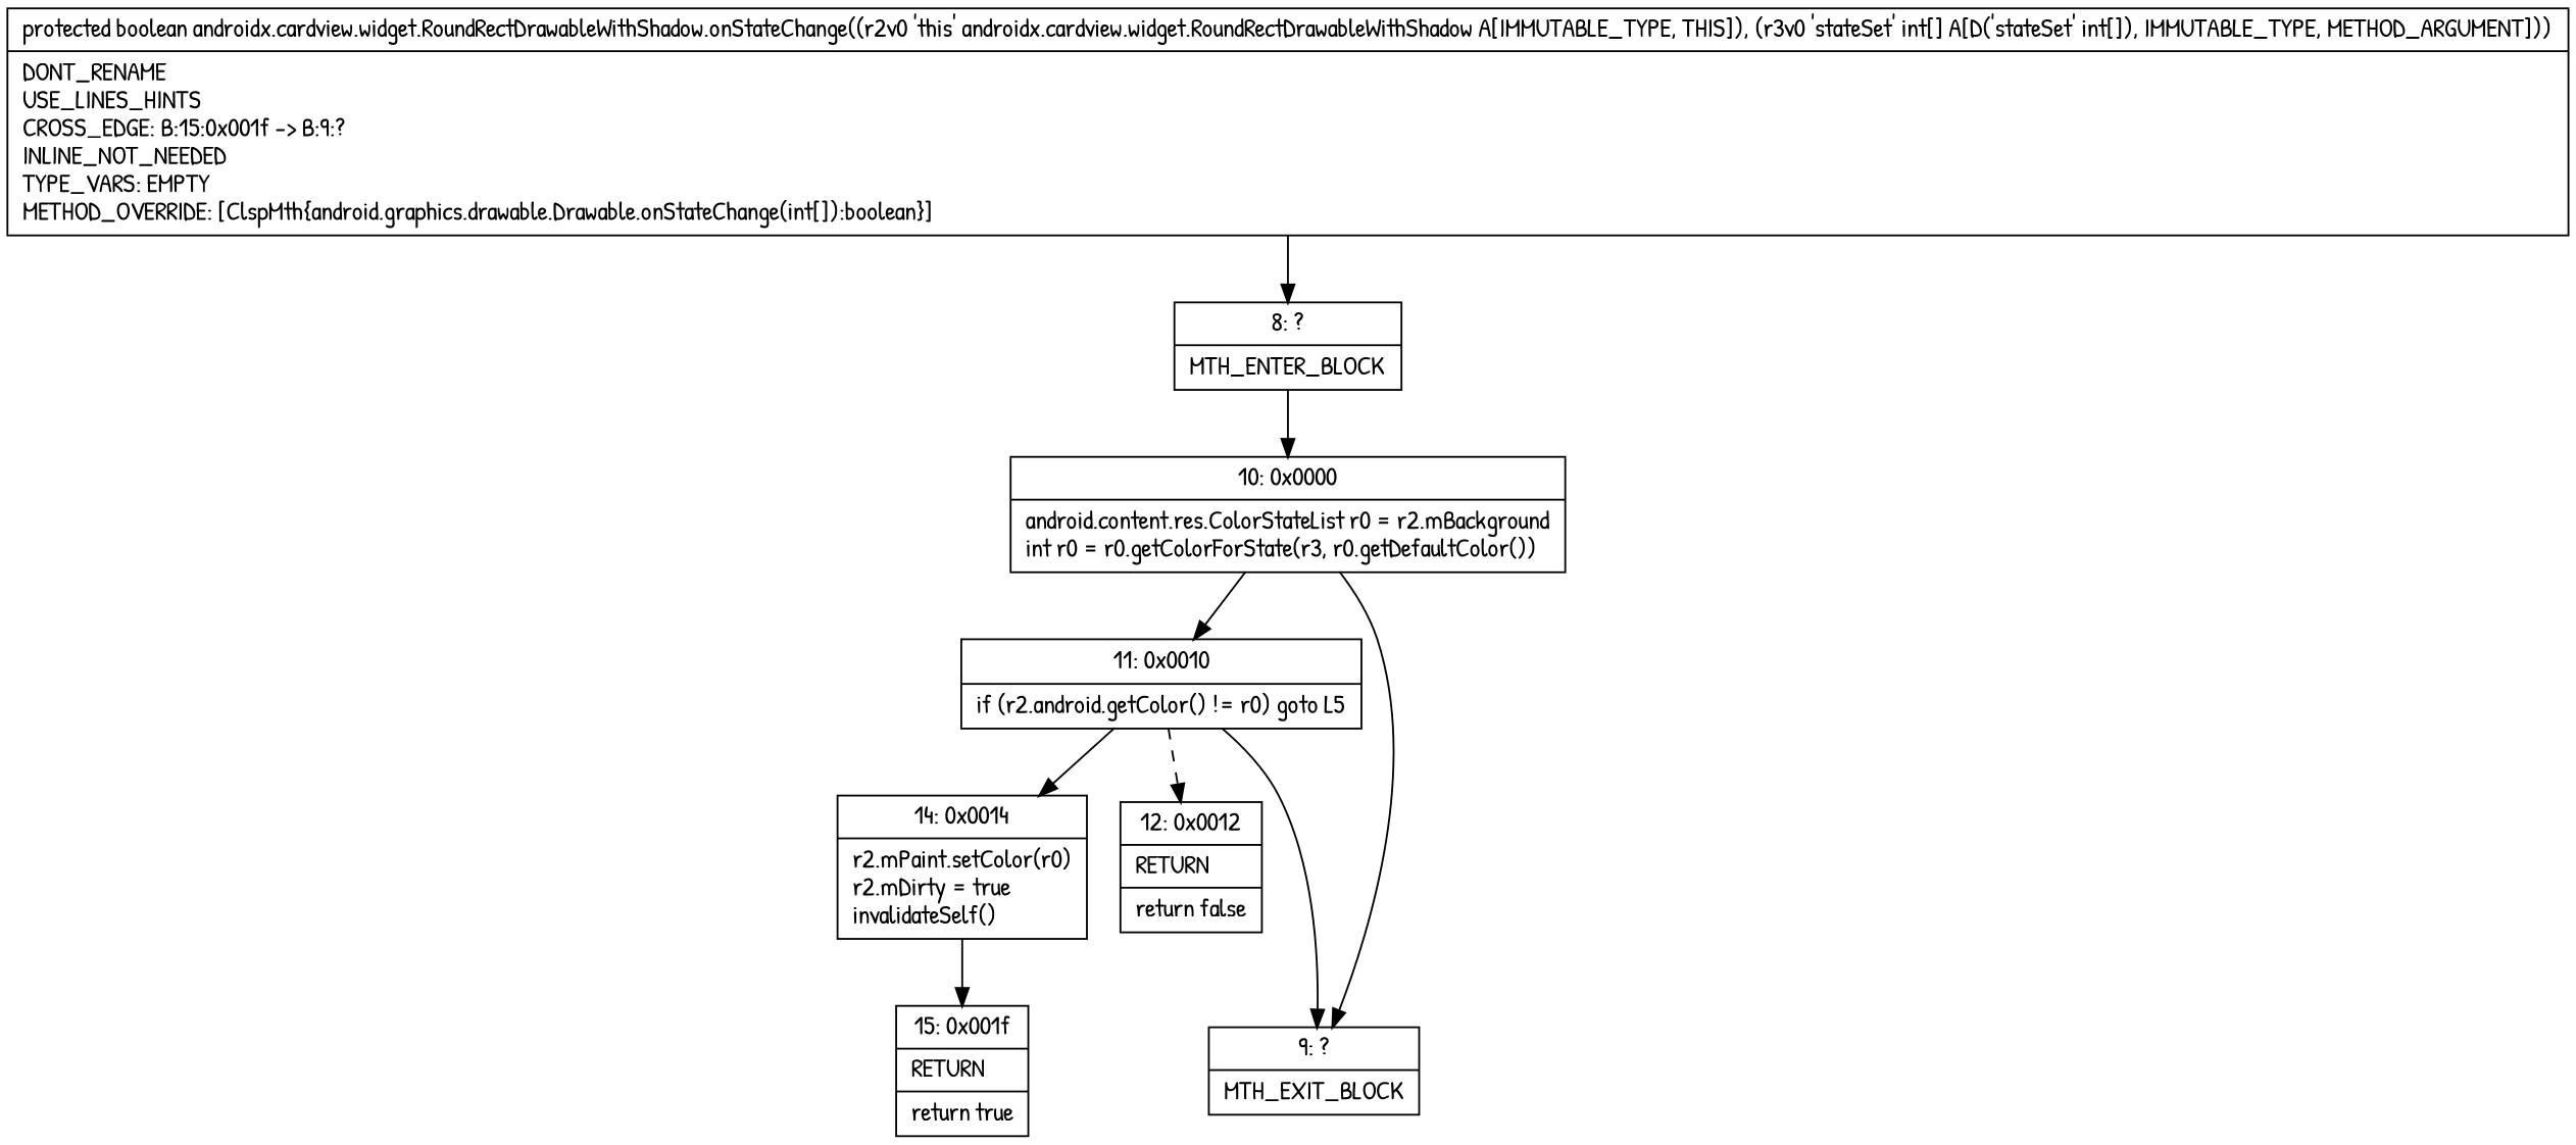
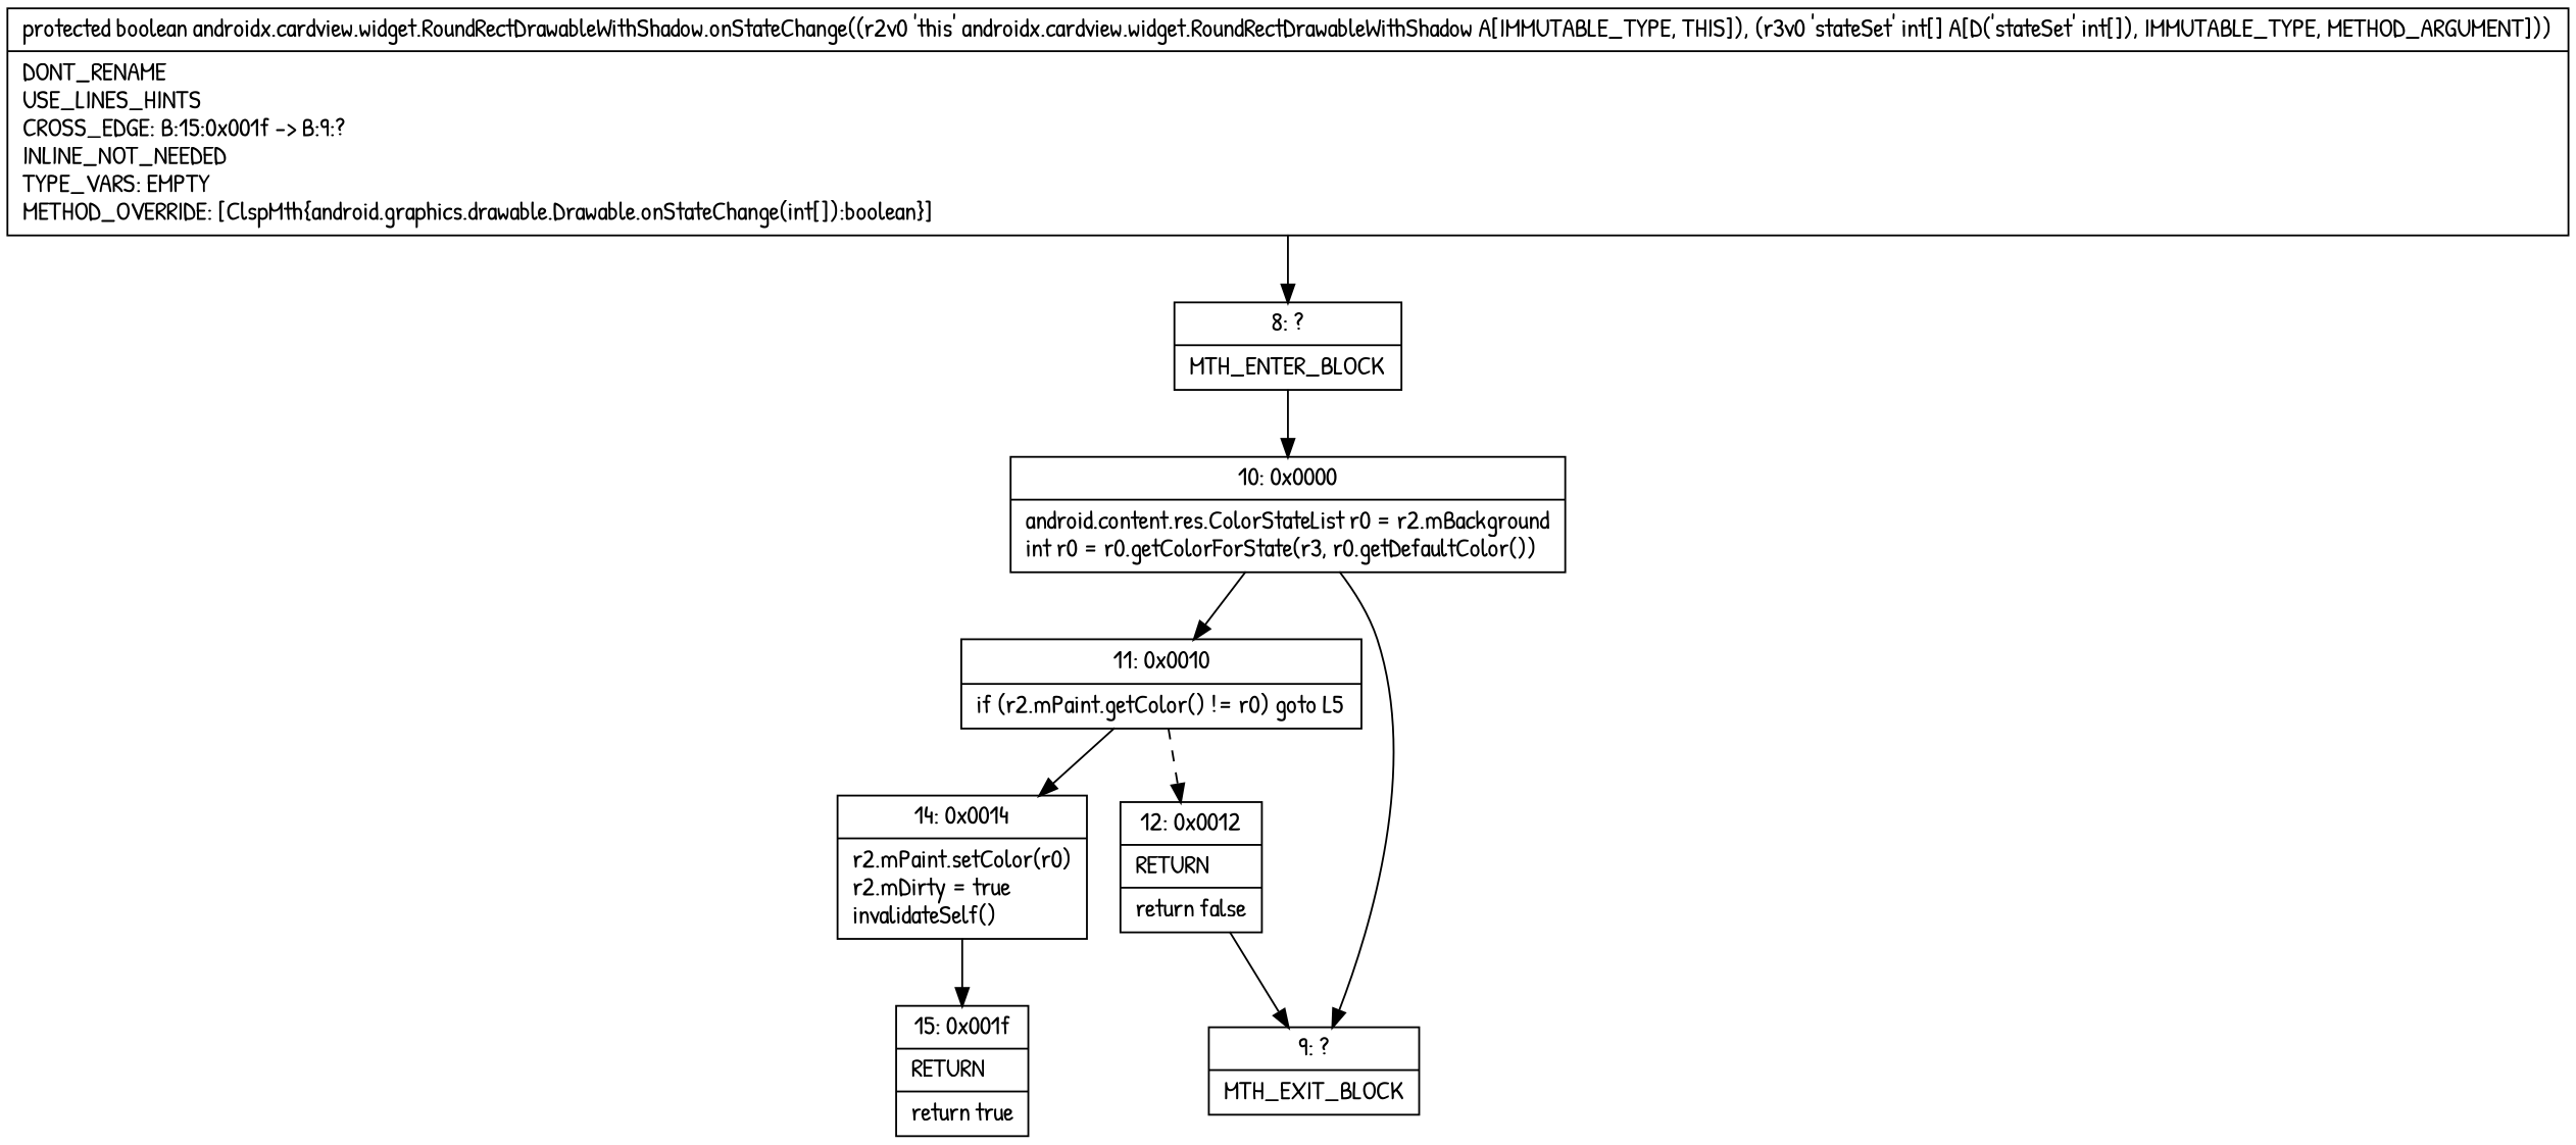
  digraph {
    fontname="Patrick Hand"
    node [fontname="Patrick Hand" shape=record]
    edge [fontname="Patrick Hand"]
    n1 [label="{8\:\ ?|MTH_ENTER_BLOCK\l}"]
    n2 [label="{10\:\ 0x0000|android.content.res.ColorStateList r0 = r2.mBackground\lint r0 = r0.getColorForState(r3, r0.getDefaultColor())\l}"]
-   n3 [label="{11\:\ 0x0010|if (r2.android.getColor() != r0) goto L5\l}"]
+   n3 [label="{11\:\ 0x0010|if (r2.mPaint.getColor() != r0) goto L5\l}"]
    n4 [label="{9\:\ ?|MTH_EXIT_BLOCK\l}"]
    n5 [label="{12\:\ 0x0012|RETURN\l|return false\l}"]
    n6 [label="{14\:\ 0x0014|r2.mPaint.setColor(r0)\lr2.mDirty = true\linvalidateSelf()\l}"]
    n7 [label="{15\:\ 0x001f|RETURN\l|return true\l}"]
    n8 [label="{protected boolean androidx.cardview.widget.RoundRectDrawableWithShadow.onStateChange((r2v0 'this' androidx.cardview.widget.RoundRectDrawableWithShadow A[IMMUTABLE_TYPE, THIS]), (r3v0 'stateSet' int[] A[D('stateSet' int[]), IMMUTABLE_TYPE, METHOD_ARGUMENT]))  | DONT_RENAME\lUSE_LINES_HINTS\lCROSS_EDGE: B:15:0x001f \-\> B:9:?\lINLINE_NOT_NEEDED\lTYPE_VARS: EMPTY\lMETHOD_OVERRIDE: [ClspMth\{android.graphics.drawable.Drawable.onStateChange(int[]):boolean\}]\l}"]
    n1 -> n2
    n2 -> n3
    n2 -> n4
    n3 -> n5 [style=dashed]
    n3 -> n6
-   n3 -> n4
+   n5 -> n4
    n6 -> n7
    n8 -> n1
  }
